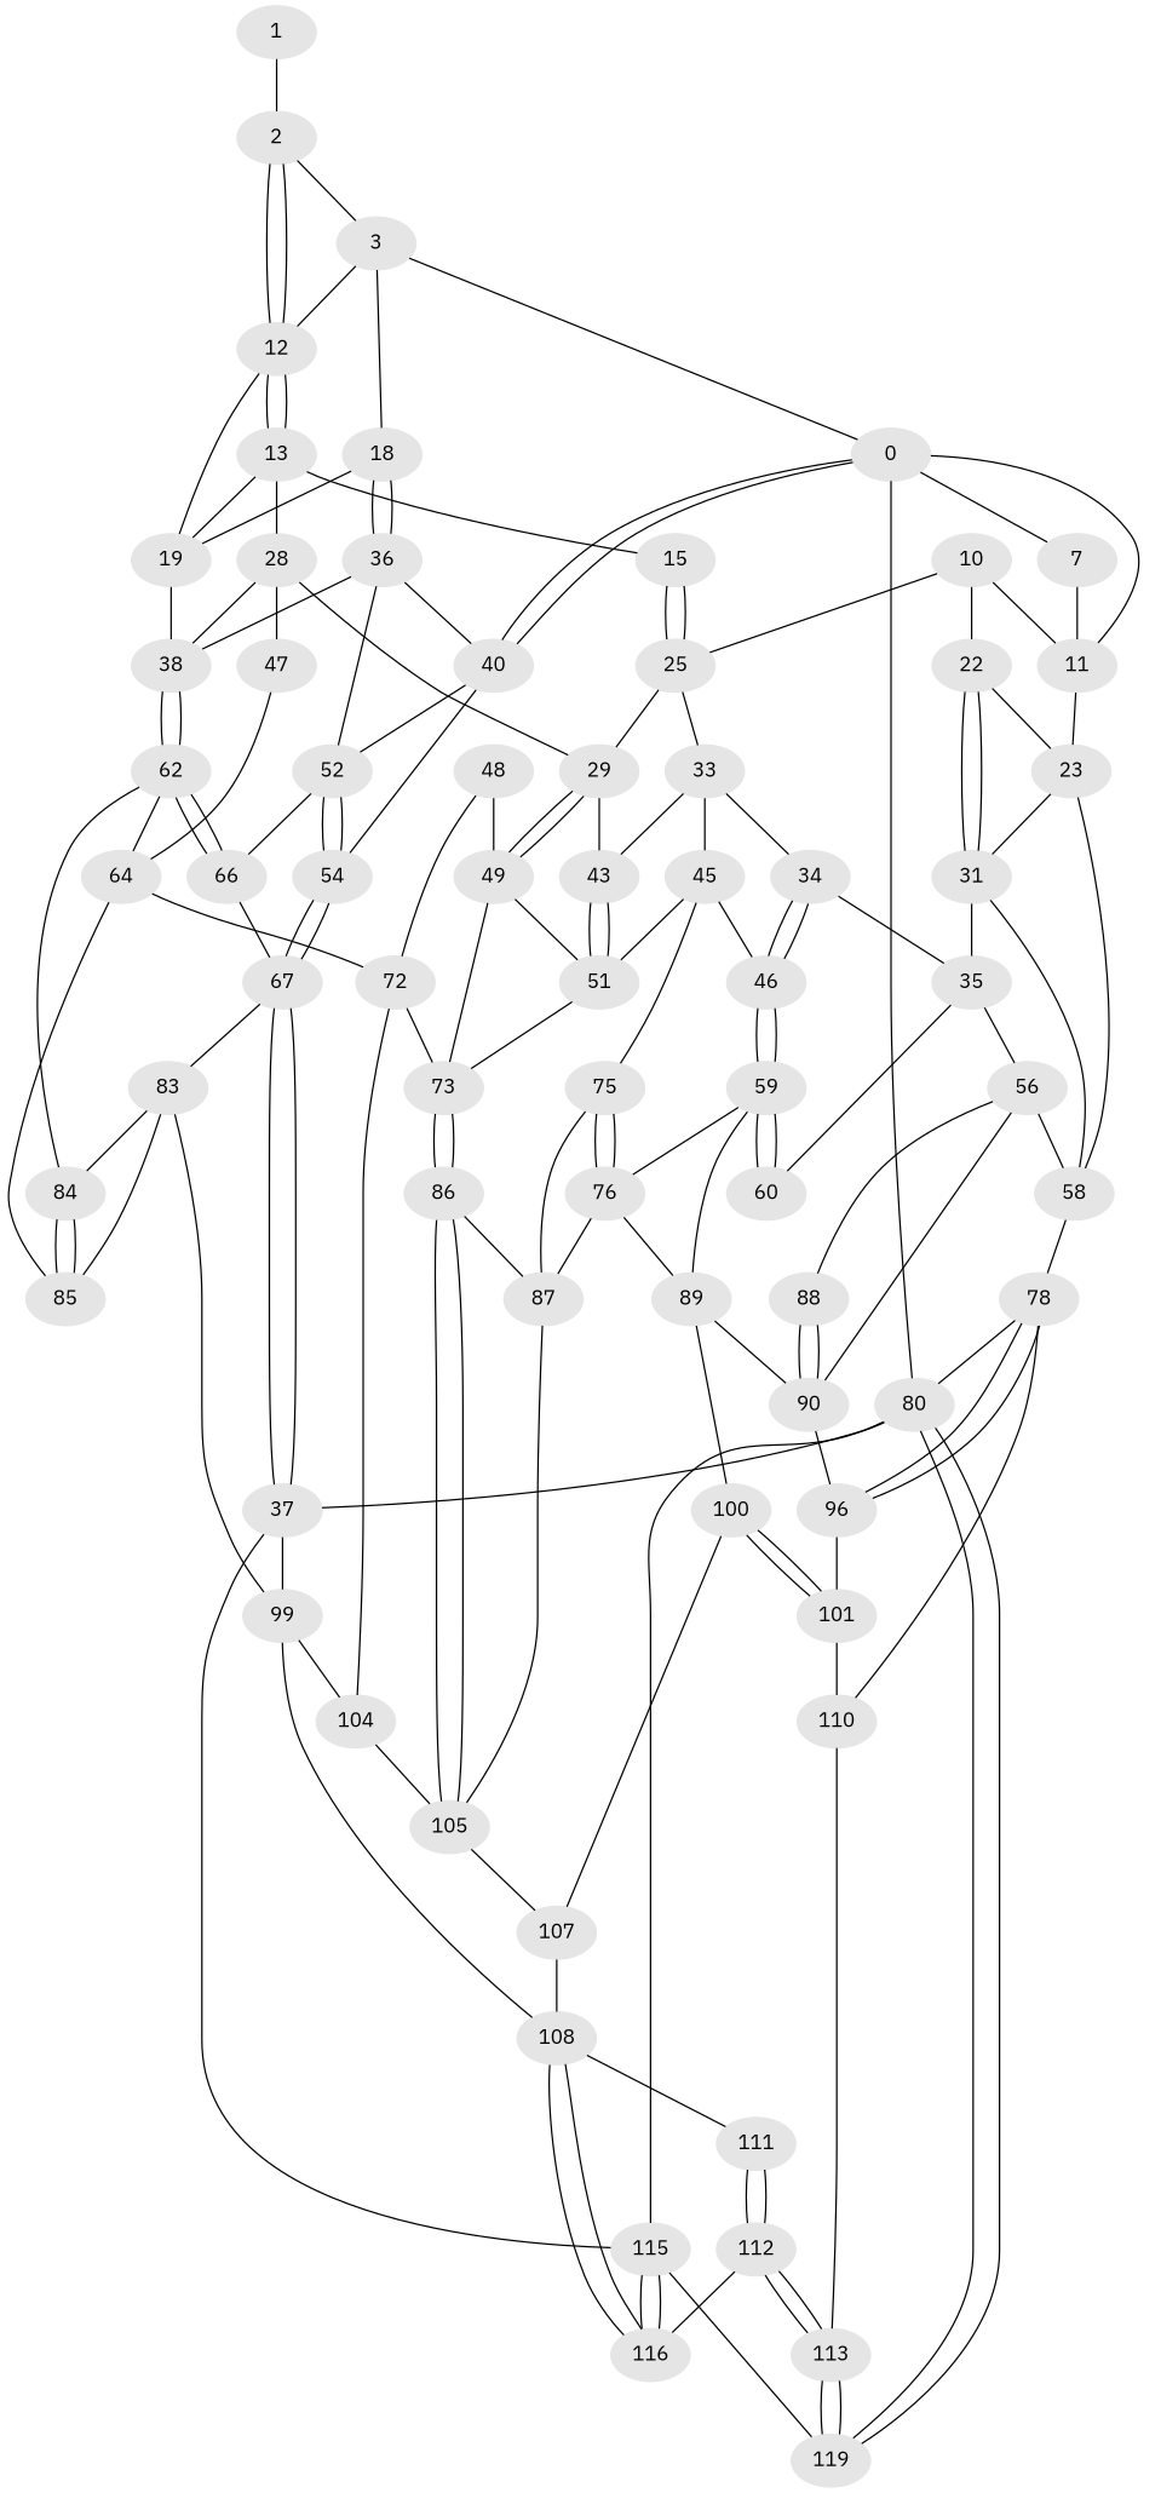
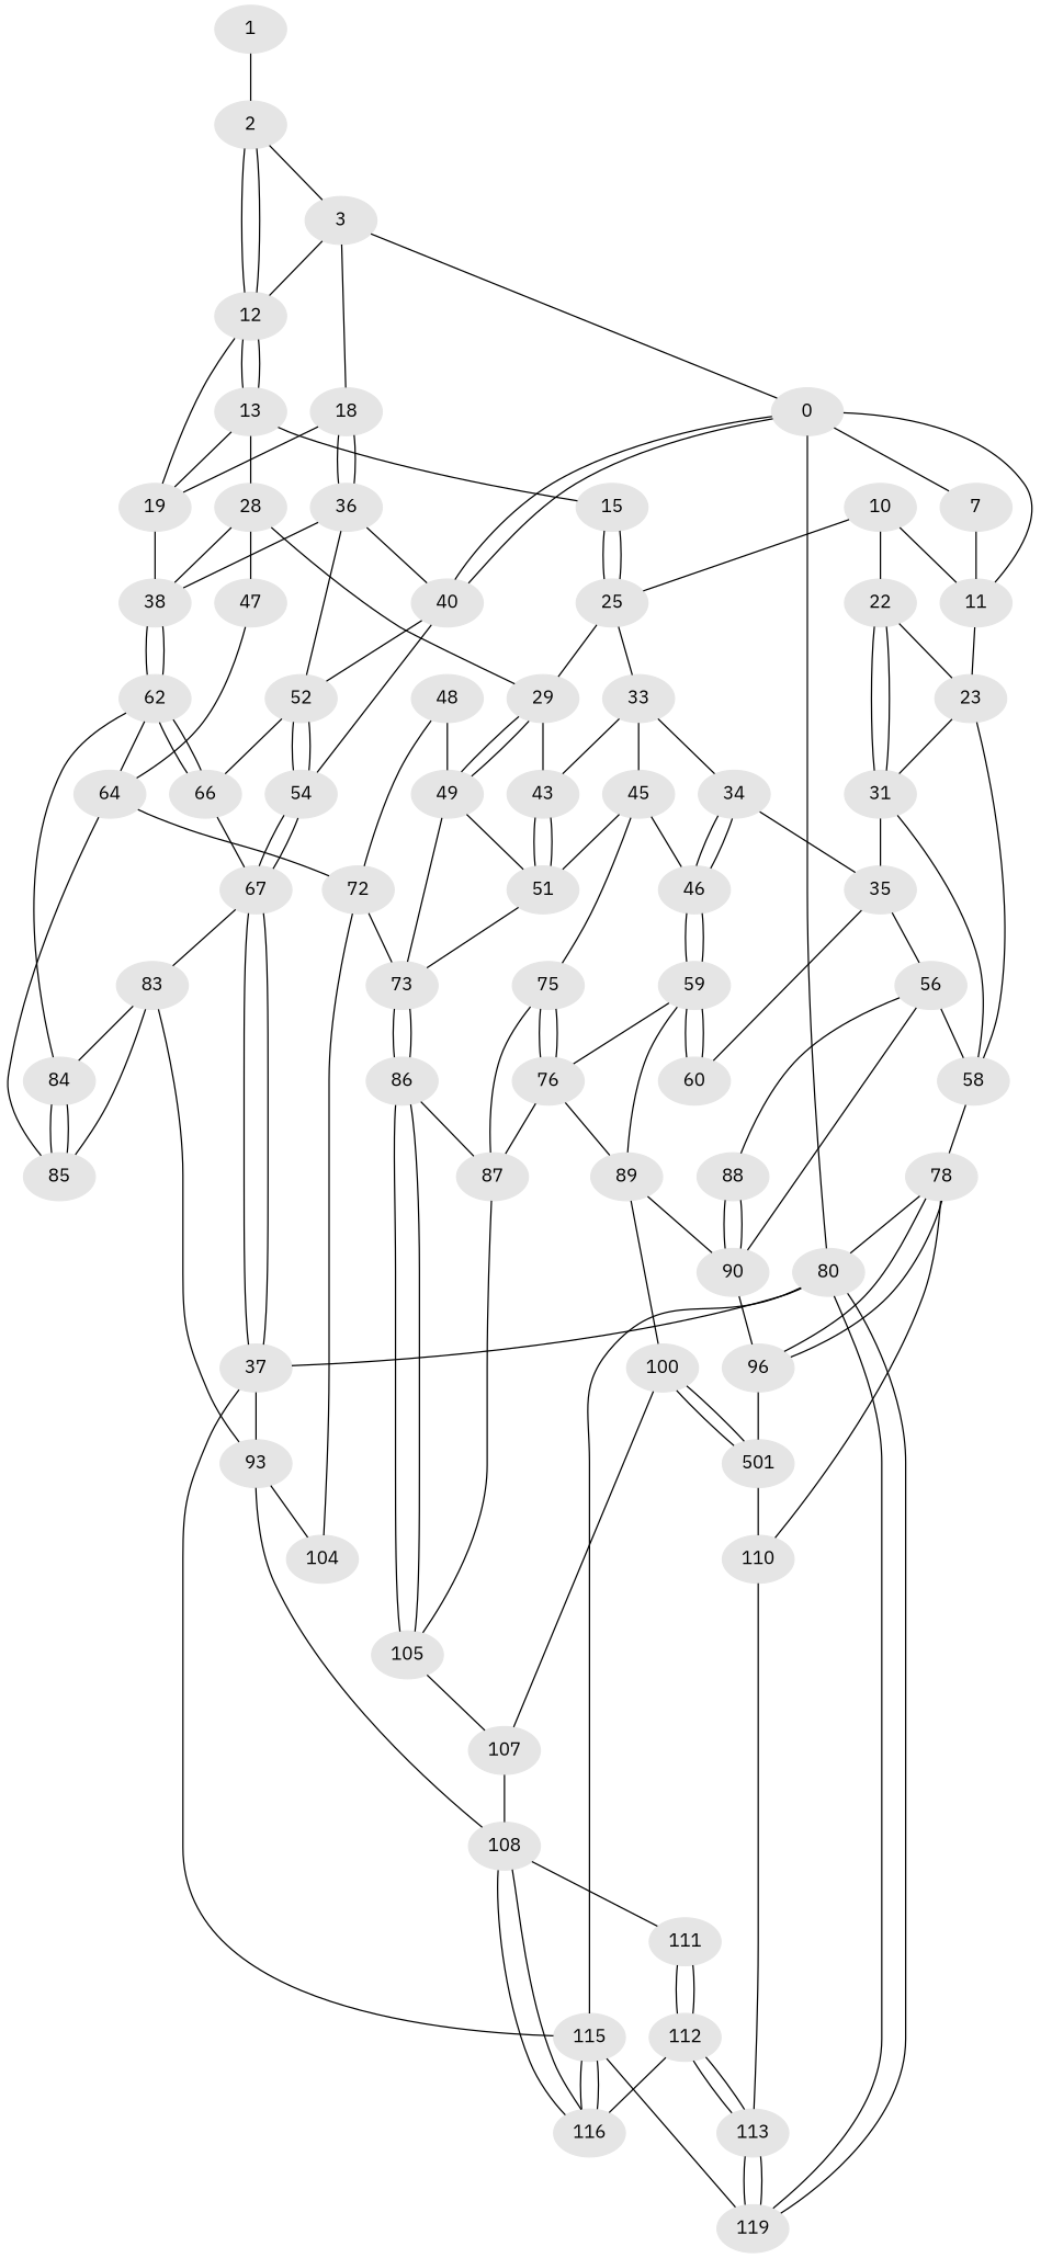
  graph {
    fontname="IBM Plex Sans"
    node [color=gray90 fontname="IBM Plex Sans" style=filled]
    edge [fontname="IBM Plex Sans"]
    1 [super="+8"]
    2
    3 [super="+4"]
    12 [super="+17"]
    n5 [label=0 super="+6"]
    18
    13 [super="+14"]
    19 [super="+27"]
    7
    11 [super="+20"]
    40 [super="+41"]
    80 [super="+120"]
    36 [super="+37"]
    23 [super="+24"]
    52 [super="+53"]
    54
    n17 [label=37 super="+98"]
    115 [super="+118"]
    119
    10 [super="+21"]
    22
    25 [super="+26"]
    15
    31 [super="+32"]
    29 [super="+30"]
    33 [super="+44"]
    58 [super="+61"]
    28 [super="+42"]
    38 [super="+39"]
    47 [super="+65"]
    62 [super="+63"]
    35 [super="+55"]
    78 [super="+79"]
    43
    49 [super="+50"]
    34
    45 [super="+70"]
    64 [super="+81"]
    51 [super="+69"]
    73 [super="+74"]
    56 [super="+57"]
    60
    46
    75
    59 [super="+77"]
    88
    90 [super="+91"]
    66
    84
    67 [super="+68"]
    76 [super="+93"]
    87 [super="+92"]
    89 [super="+95"]
    48 [super="+71"]
    72 [super="+82"]
    85
    104
    86
    83 [super="+94"]
    96
    110 [super="+114"]
    100
-   99 [super="+103"]
+   99 [super="+103" label=93]
    105 [super="+106"]
-   101 [super="+102"]
+   101 [super="+102" label=501]
    113
    116
    108 [super="+109"]
    107
    111
    112 [super="+117"]
    1 -- 2
    2 -- 3
    2 -- 12
    2 -- 12
    3 -- 12
    3 -- n5
    3 -- 18
    12 -- 13
    12 -- 13
    12 -- 19
    n5 -- 7
    n5 -- 11
    n5 -- 40
    n5 -- 40
    n5 -- 80 [weight=2]
    18 -- 19
    18 -- 36
    18 -- 36
    13 -- 19
    13 -- 15
    13 -- 28
    19 -- 38
    7 -- 11
    11 -- 23
    40 -- 52
    40 -- 54
    80 -- n17
    80 -- 115
    80 -- 119
    80 -- 119
    36 -- 40
    36 -- 52
    36 -- 38
    23 -- 31
    23 -- 58
    52 -- 54
    52 -- 54
    52 -- 66
    54 -- 67
    54 -- 67
    n17 -- 115
    n17 -- 99
    115 -- 119
    115 -- 116
    115 -- 116
    10 -- 11
    10 -- 22
    10 -- 25
    22 -- 23
    22 -- 31
    22 -- 31
    25 -- 29
    25 -- 33
    15 -- 25
    15 -- 25
    31 -- 58
    31 -- 35
    29 -- 43
    29 -- 49
    29 -- 49
    33 -- 43
    33 -- 34
    33 -- 45
    58 -- 78
    28 -- 29
    28 -- 38
    28 -- 47
    38 -- 62
    38 -- 62
    47 -- 64
    62 -- 64
    62 -- 66
    62 -- 66
    62 -- 84
    35 -- 56
    35 -- 60
    78 -- 80
    78 -- 96
    78 -- 96
    78 -- 110
    43 -- 51
    43 -- 51
    49 -- 51
    49 -- 73
    34 -- 35
    34 -- 46
    34 -- 46
    45 -- 51
    45 -- 46
    45 -- 75
    64 -- 72
    64 -- 85
    51 -- 73
    73 -- 86
    73 -- 86
    56 -- 58
    56 -- 88
    56 -- 90
    46 -- 59
    46 -- 59
    75 -- 76
    75 -- 76
    75 -- 87
    59 -- 60
    59 -- 60
    59 -- 76
    59 -- 89
    88 -- 90
    88 -- 90
    90 -- 96
    66 -- 67
    84 -- 85
    84 -- 85
    67 -- n17
    67 -- n17
    67 -- 83
    76 -- 87
    76 -- 89
    87 -- 105
    89 -- 90
    89 -- 100
    48 -- 49
    48 -- 72
    72 -- 73
    72 -- 104
-   104 -- 105
    86 -- 87
    86 -- 105
    86 -- 105
    83 -- 84
    83 -- 85
    83 -- 99
    96 -- 101
    110 -- 113
    100 -- 101
    100 -- 101
    100 -- 107
    99 -- 104
    99 -- 108
    105 -- 107
    101 -- 110 [weight=2]
    113 -- 119
    113 -- 119
    108 -- 116
    108 -- 116
    108 -- 111
    107 -- 108
    111 -- 112 [weight=2]
    111 -- 112
    112 -- 113
    112 -- 113
    112 -- 116
  }
